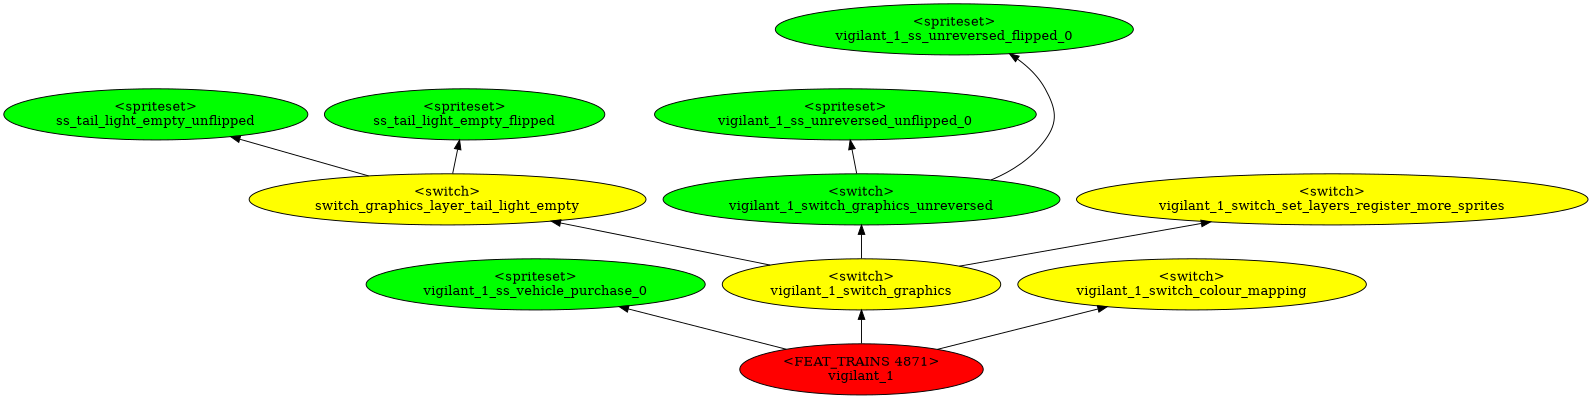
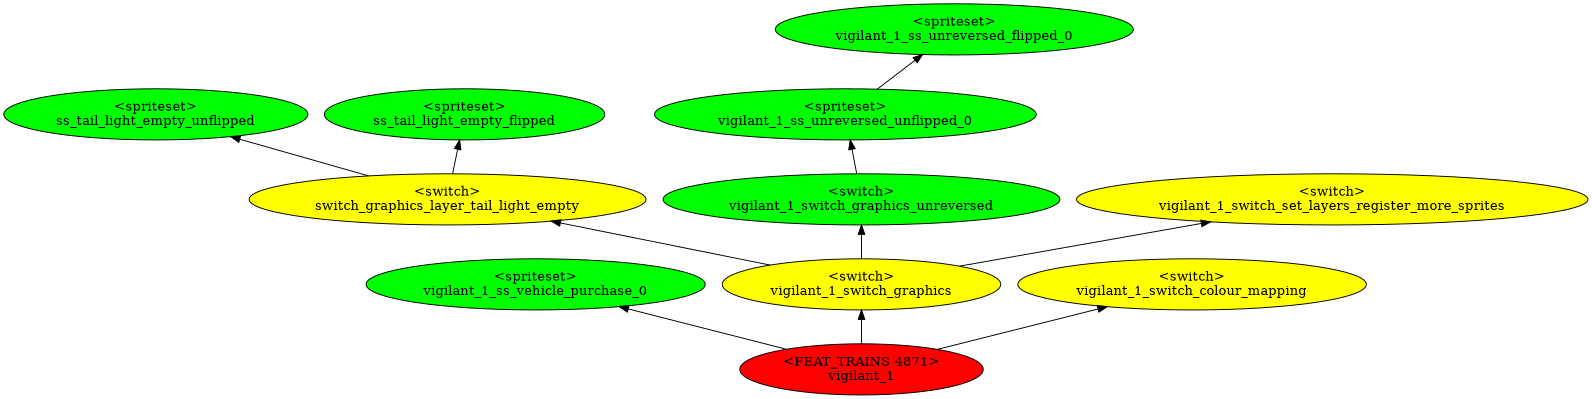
  digraph {
    rankdir=BT
    node [fillcolor=green style=filled]
    n1 [label="<spriteset>\nss_tail_light_empty_unflipped"]
    n2 [label="<spriteset>\nss_tail_light_empty_flipped"]
    n3 [fillcolor=yellow label="<switch>\nswitch_graphics_layer_tail_light_empty"]
    n4 [label="<spriteset>\nvigilant_1_ss_unreversed_unflipped_0"]
    n5 [label="<spriteset>\nvigilant_1_ss_unreversed_flipped_0"]
    n6 [label="<switch>\nvigilant_1_switch_graphics_unreversed"]
    n7 [label="<spriteset>\nvigilant_1_ss_vehicle_purchase_0"]
    n8 [fillcolor=yellow label="<switch>\nvigilant_1_switch_set_layers_register_more_sprites"]
    n9 [fillcolor=yellow label="<switch>\nvigilant_1_switch_graphics"]
    n10 [fillcolor=yellow label="<switch>\nvigilant_1_switch_colour_mapping"]
    n11 [fillcolor=red label="<FEAT_TRAINS 4871>\nvigilant_1"]
    n3 -> n1
    n3 -> n2
    n6 -> n4
-   n6 -> n5
+   n4 -> n5
    n9 -> n3
    n9 -> n6
    n9 -> n8
    n11 -> n7
    n11 -> n9
    n11 -> n10
  }
